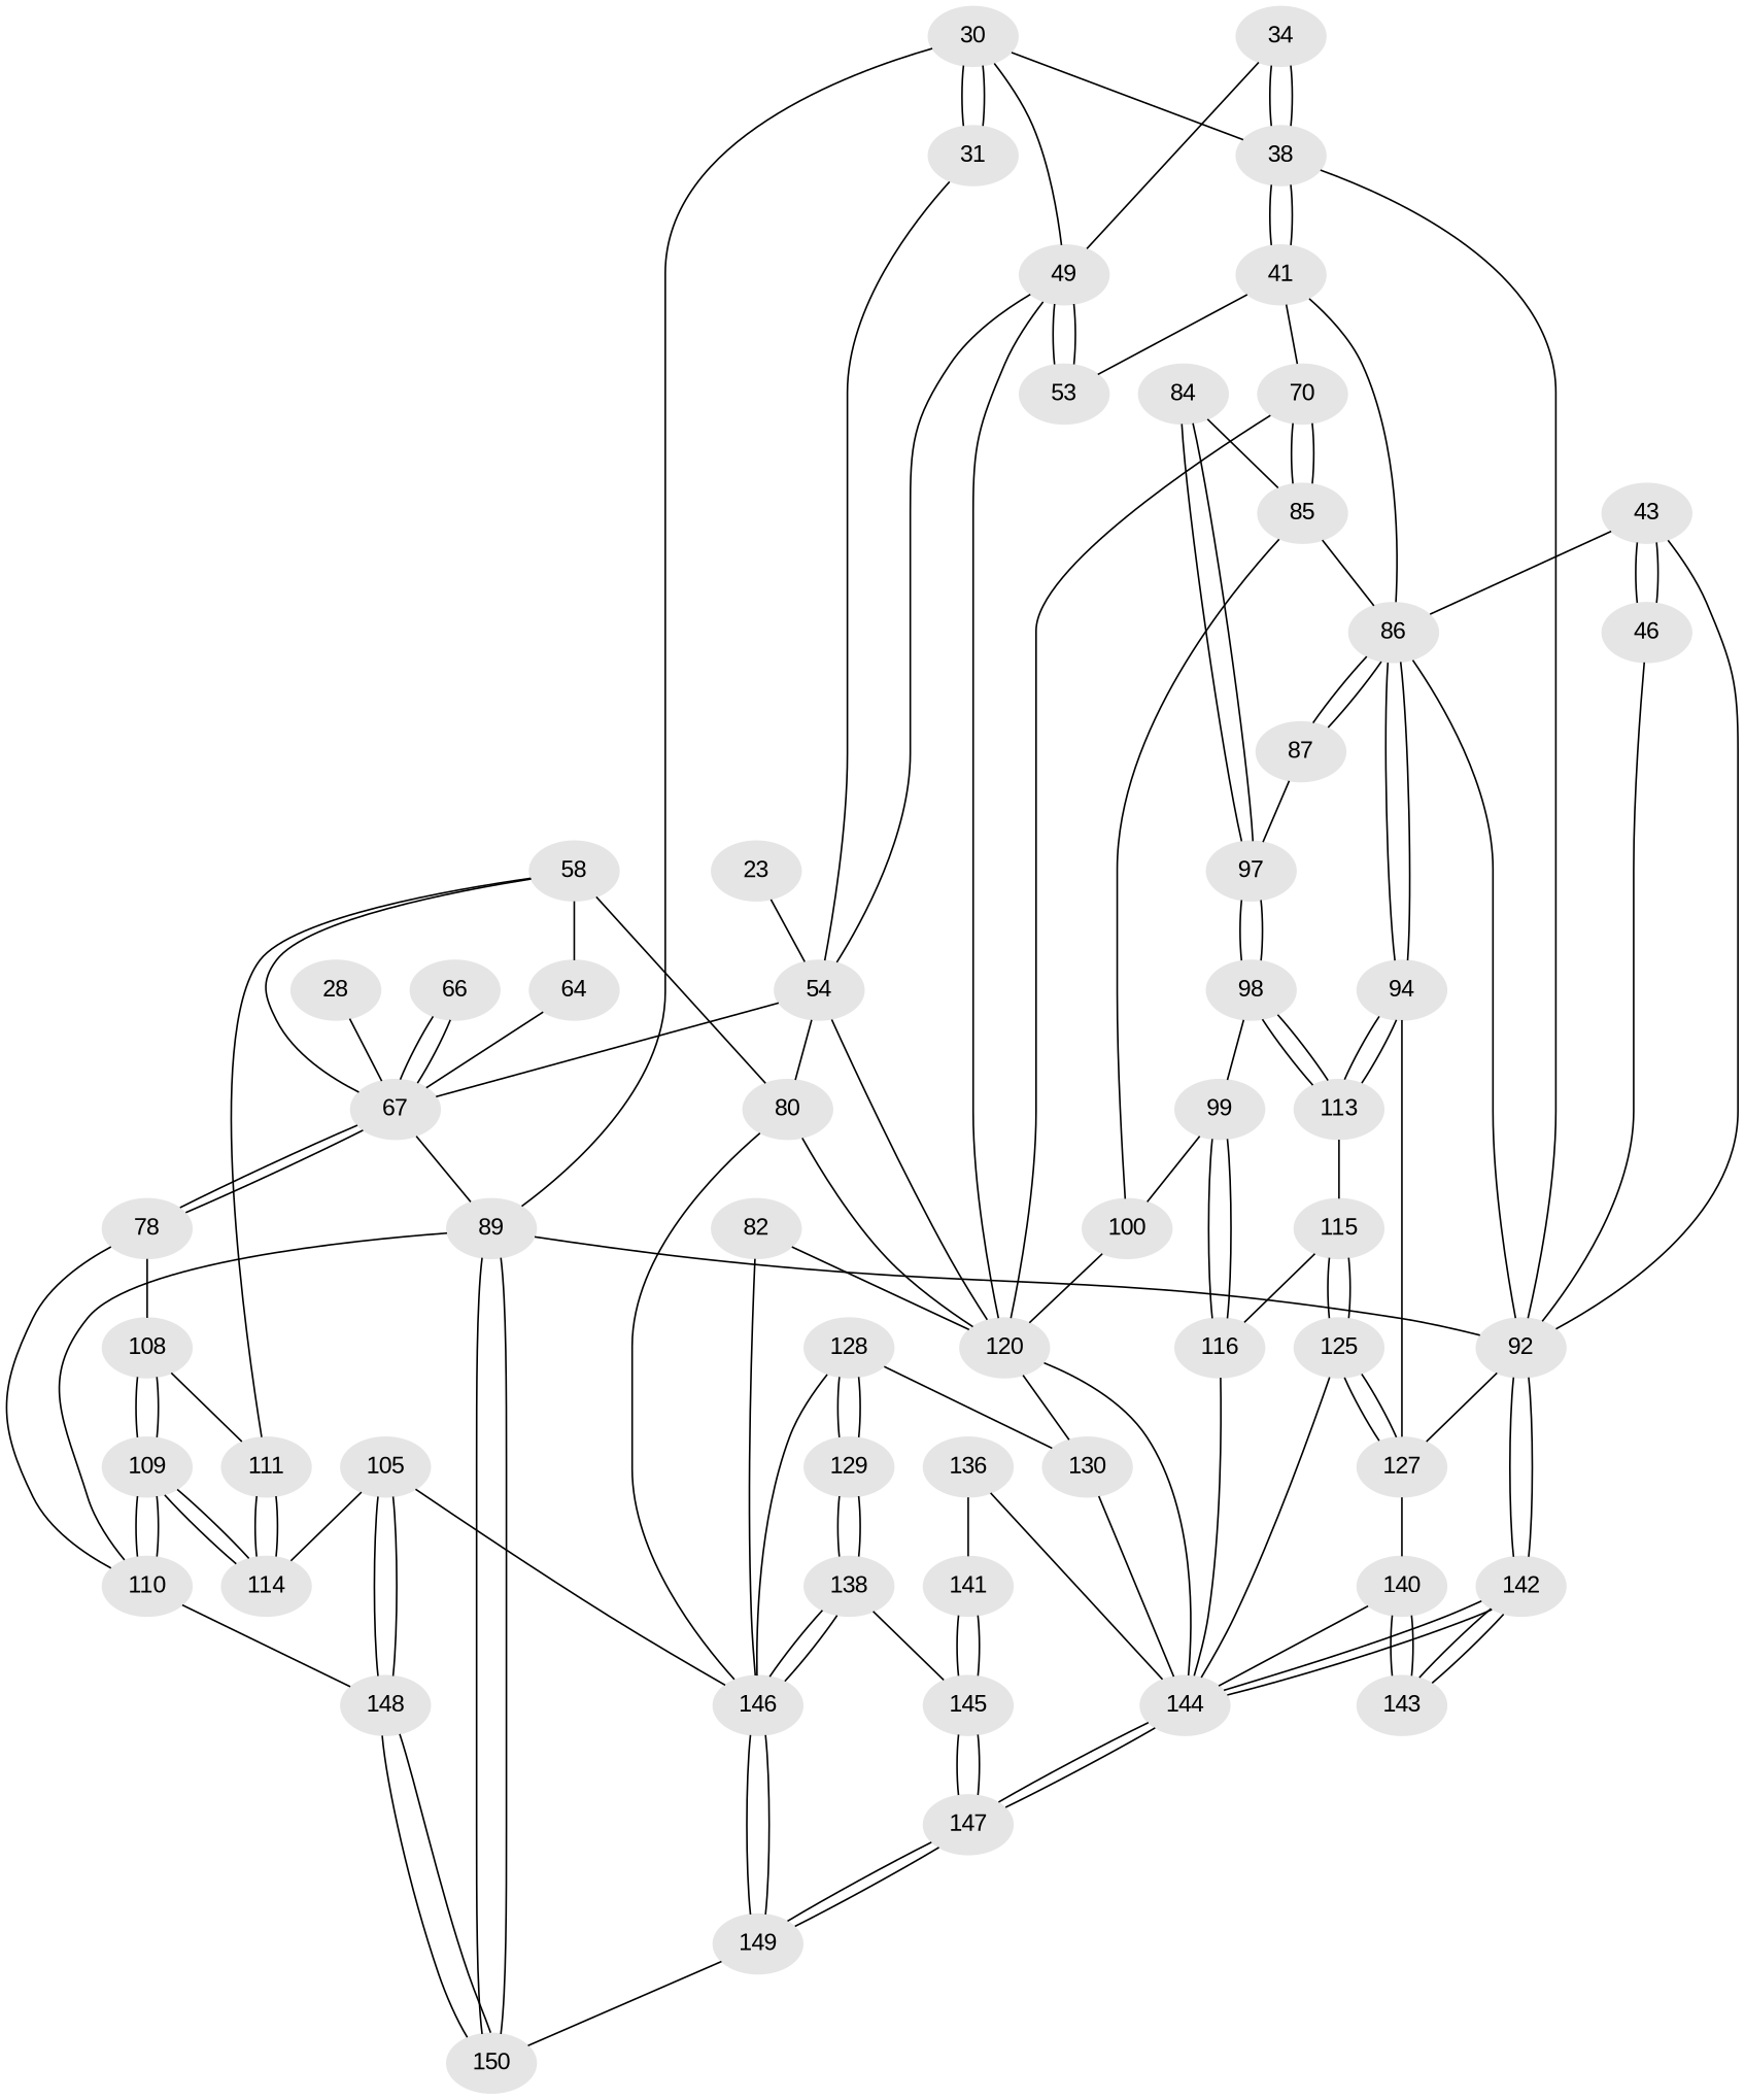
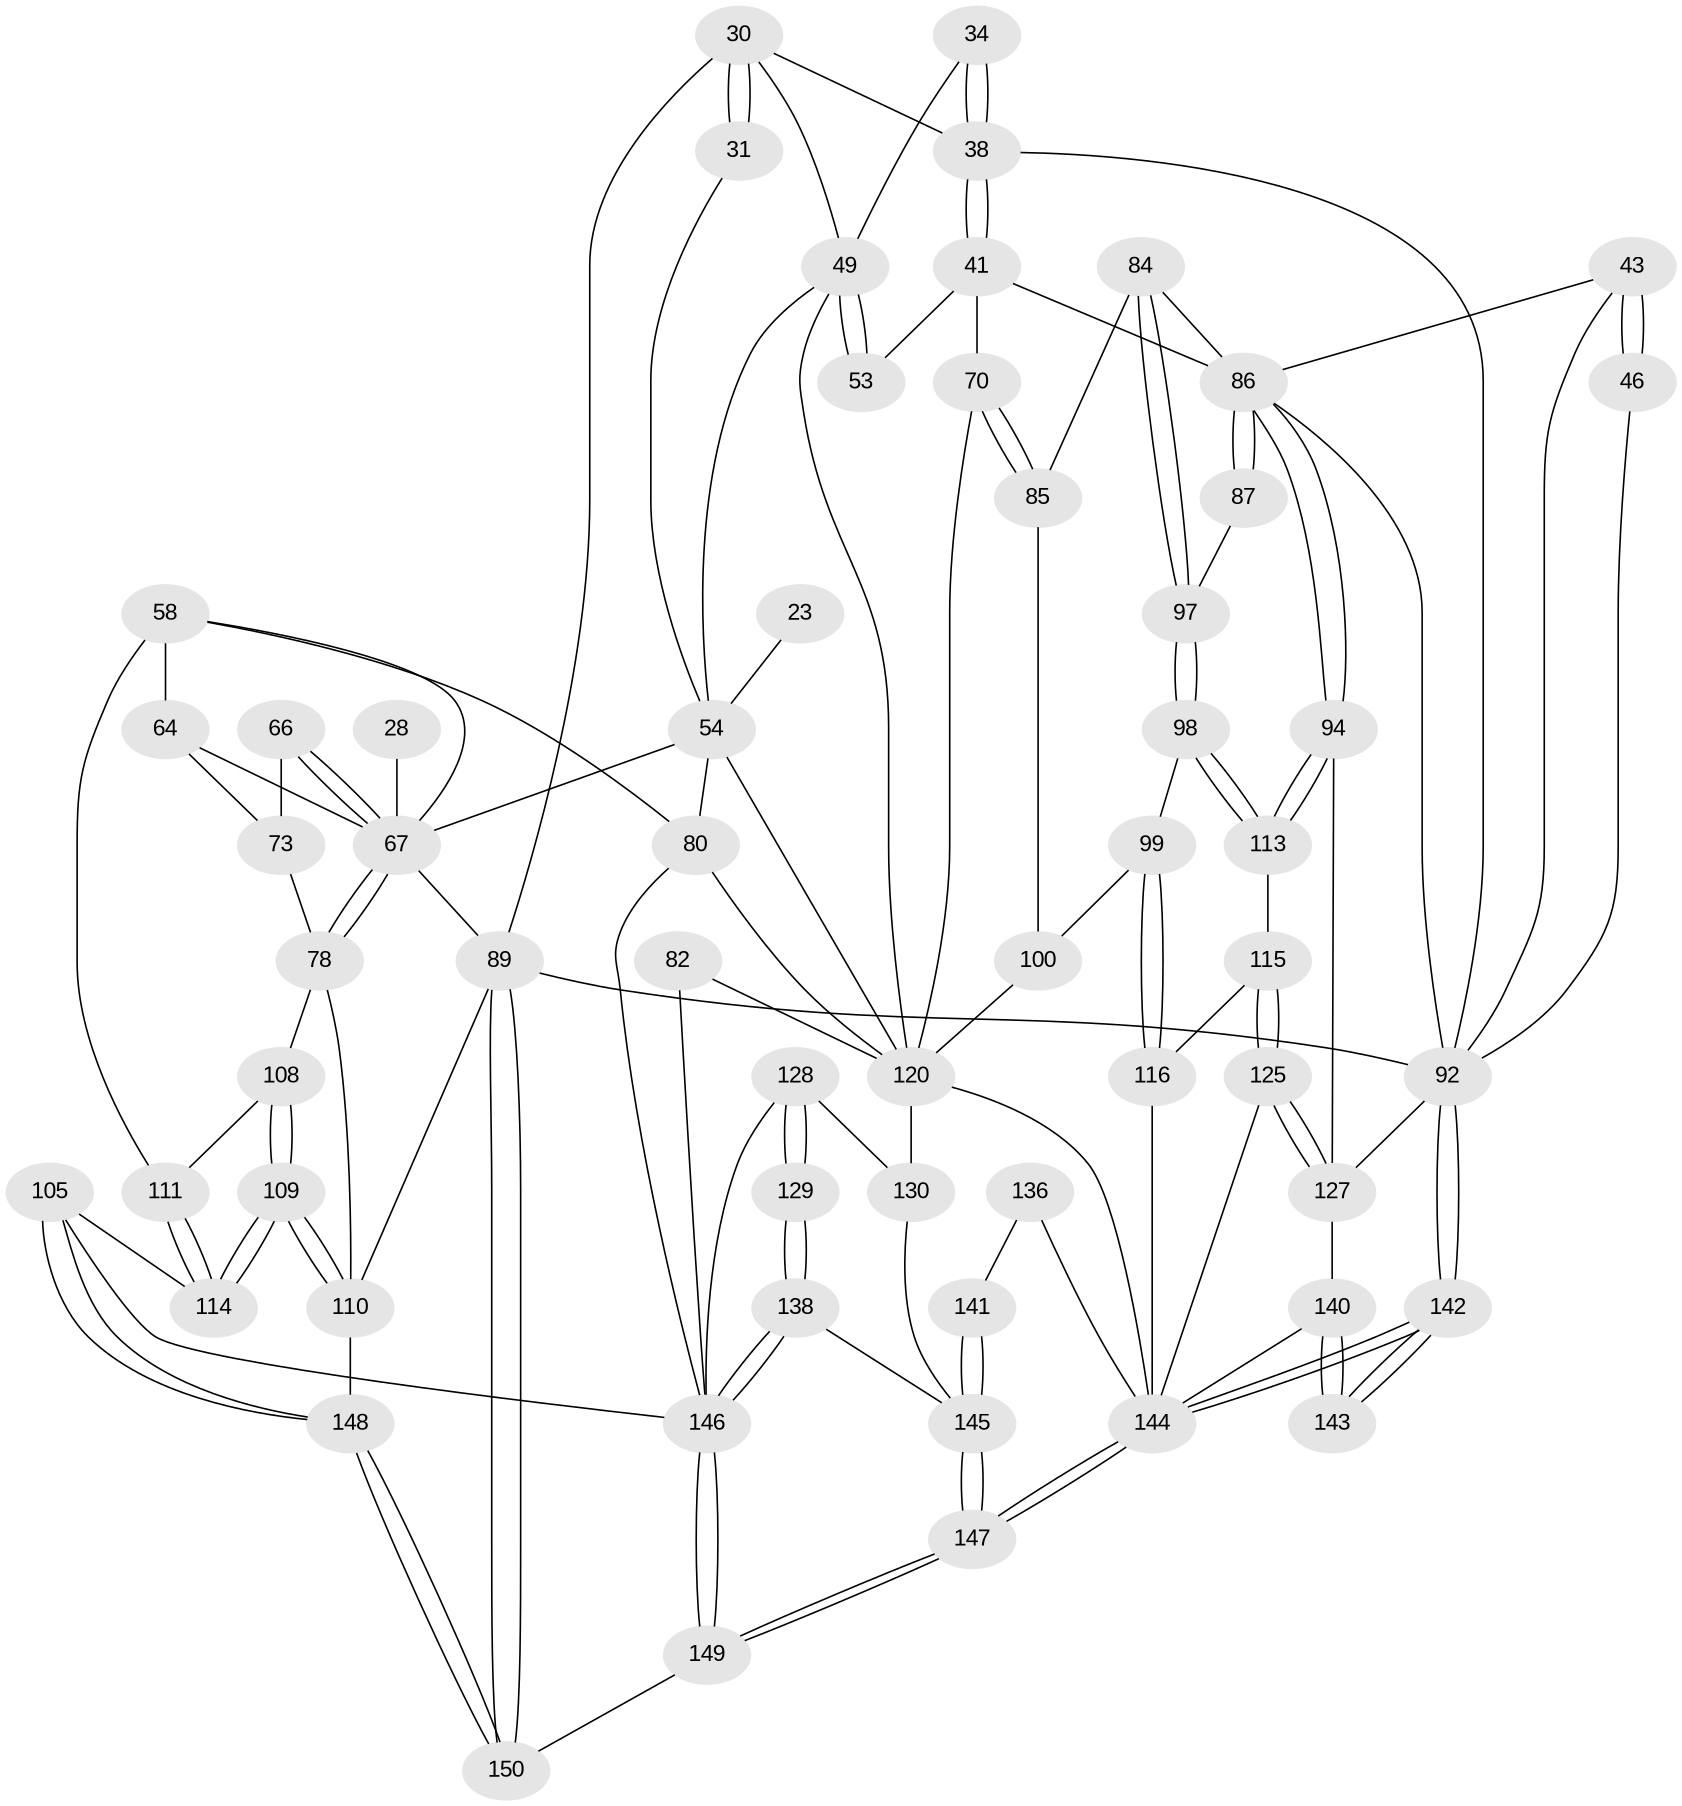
  graph {
    fontname="Liberation Sans"
    node [color=gray90 fontname="Liberation Sans" style=filled]
    edge [fontname="Liberation Sans"]
    54 [super="+37+21+52+24+22"]
    23
    67 [super="+29+13+48+62"]
    120 [super="+101+96+91"]
    80 [super="+55"]
    28 [super="+27"]
    89 [super="+5"]
    78 [super="+75+74"]
    30 [super="+19+20+12"]
    31
    38 [super="+16+17+33"]
    49 [super="+36+35"]
    41 [super="+40"]
    92 [super="+47"]
    53
    110 [super="+88"]
    150
    34
    70
    86 [super="+63+45+83"]
    127 [super="+93"]
    142
    85
    87
    94
    43 [super="+42"]
    46
    144 [super="+135+134+126+124"]
    130 [super="+121"]
    146 [super="+104+103+102+112"]
    58 [super="+57"]
    64 [super="+61"]
    111 [super="+107"]
+   73 [super="+69"]
    114 [super="+106"]
    66 [super="+65"]
    108 [super="+77"]
    100 [super="+90"]
    109
    148
    149
    82 [super="+81"]
    84
    97
    98
    113
    140 [super="+139"]
    143
    115
    99
    116
    105
    125
    147
    145 [super="+137+133"]
    128 [super="+119+122"]
    129
    138
    136 [super="+131"]
    141 [super="+132"]
    54 -- 67 [weight=2]
    54 -- 120
    54 -- 80
    23 -- 54 [weight=3]
    67 -- 89
    67 -- 78
    67 -- 78
    120 -- 144
    120 -- 130 [weight=2]
    80 -- 120
    80 -- 146
    28 -- 67 [weight=4]
    89 -- 92 [weight=2]
    89 -- 110
    89 -- 150
    89 -- 150
    78 -- 110
    78 -- 108
    30 -- 89
    30 -- 31 [weight=2]
    30 -- 31
    30 -- 38 [weight=2]
    30 -- 49
    31 -- 54
    38 -- 41 [weight=2]
    38 -- 41
    38 -- 92 [weight=2]
    49 -- 54 [weight=2]
    49 -- 120
    49 -- 53 [weight=2]
    49 -- 53
    41 -- 53
    41 -- 70
    41 -- 86
    92 -- 127
    92 -- 142
    92 -- 142
    110 -- 148
    34 -- 38 [weight=2]
    34 -- 38
    34 -- 49
    70 -- 120
    70 -- 85
    70 -- 85
    86 -- 92
    86 -- 87 [weight=2]
    86 -- 87
    86 -- 94
    86 -- 94
    127 -- 140
    142 -- 144
    142 -- 144
    142 -- 143
    142 -- 143
    85 -- 100
    87 -- 97
    94 -- 127
    94 -- 113
    94 -- 113
    43 -- 92
    43 -- 86
    43 -- 46 [weight=2]
    43 -- 46
    46 -- 92
    144 -- 147
    144 -- 147
-   130 -- 144
+   130 -- 145
    146 -- 149
    146 -- 149
    58 -- 67
    58 -- 80
    58 -- 64 [weight=2]
    58 -- 111
    64 -- 67
+   64 -- 73
    111 -- 114 [weight=2]
    111 -- 114
+   73 -- 78 [weight=2]
    66 -- 67 [weight=2]
    66 -- 67
+   66 -- 73 [weight=2]
    108 -- 111 [weight=2]
    108 -- 109
    108 -- 109
    100 -- 120 [weight=2]
    109 -- 110
    109 -- 110
    109 -- 114
    109 -- 114
    148 -- 150
    148 -- 150
    149 -- 150
    82 -- 120 [weight=3]
    82 -- 146
-   85 -- 86
+   84 -- 86
    84 -- 85
    84 -- 97
    84 -- 97
    97 -- 98
    97 -- 98
    98 -- 113
    98 -- 113
    98 -- 99
    113 -- 115
    140 -- 144
    140 -- 143 [weight=2]
    140 -- 143
    115 -- 116
    115 -- 125
    115 -- 125
    99 -- 100
    99 -- 116
    99 -- 116
    116 -- 144
    105 -- 146
    105 -- 114
    105 -- 148
    105 -- 148
    125 -- 127
    125 -- 127
    125 -- 144
    147 -- 149
    147 -- 149
    145 -- 147
    145 -- 147
    128 -- 130 [weight=2]
    128 -- 146 [weight=2]
    128 -- 129 [weight=2]
    128 -- 129
    129 -- 138
    129 -- 138
    138 -- 146
    138 -- 146
    138 -- 145
    136 -- 144 [weight=2]
    136 -- 141 [weight=2]
    141 -- 145 [weight=2]
    141 -- 145
  }
